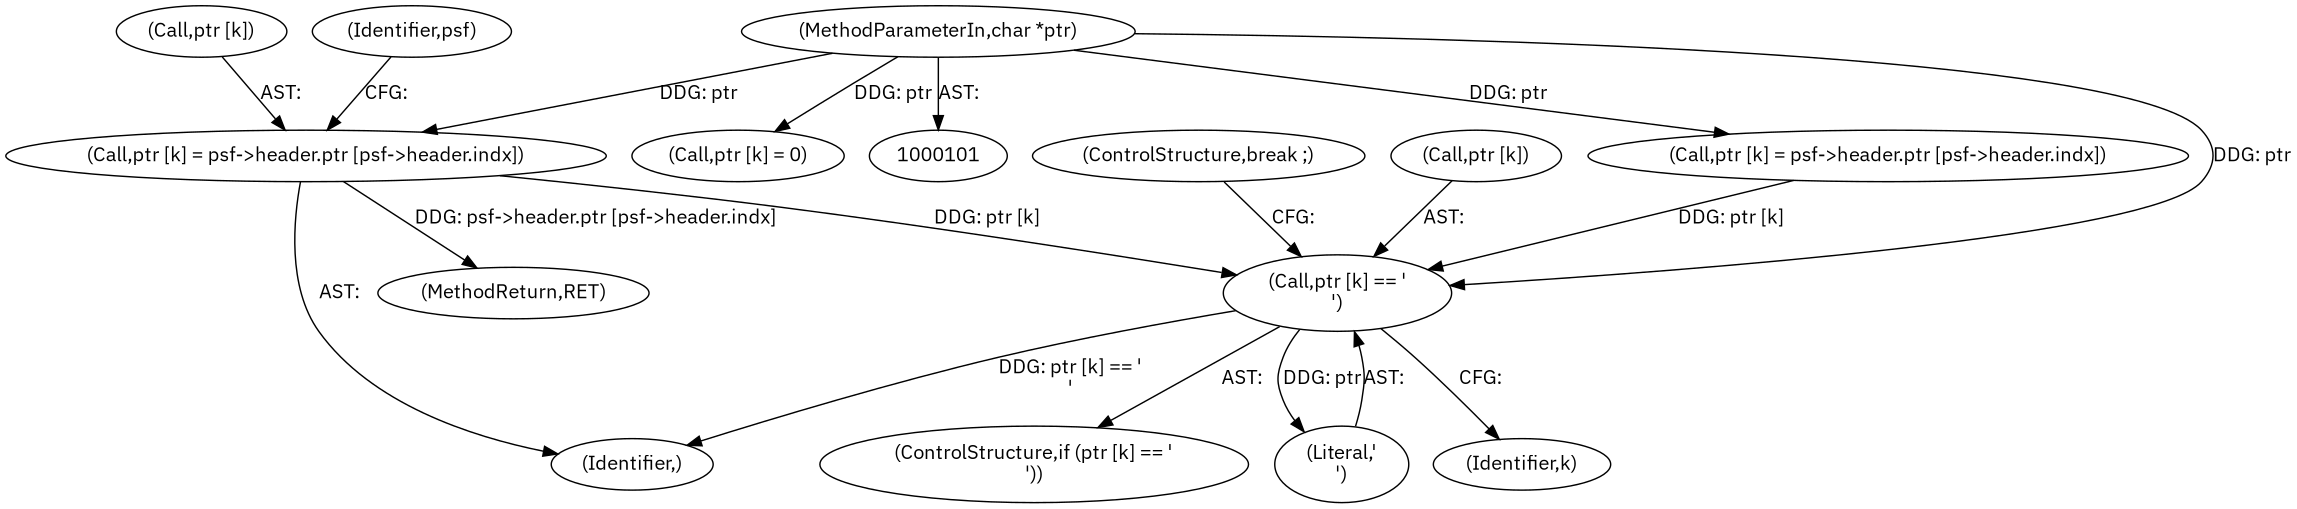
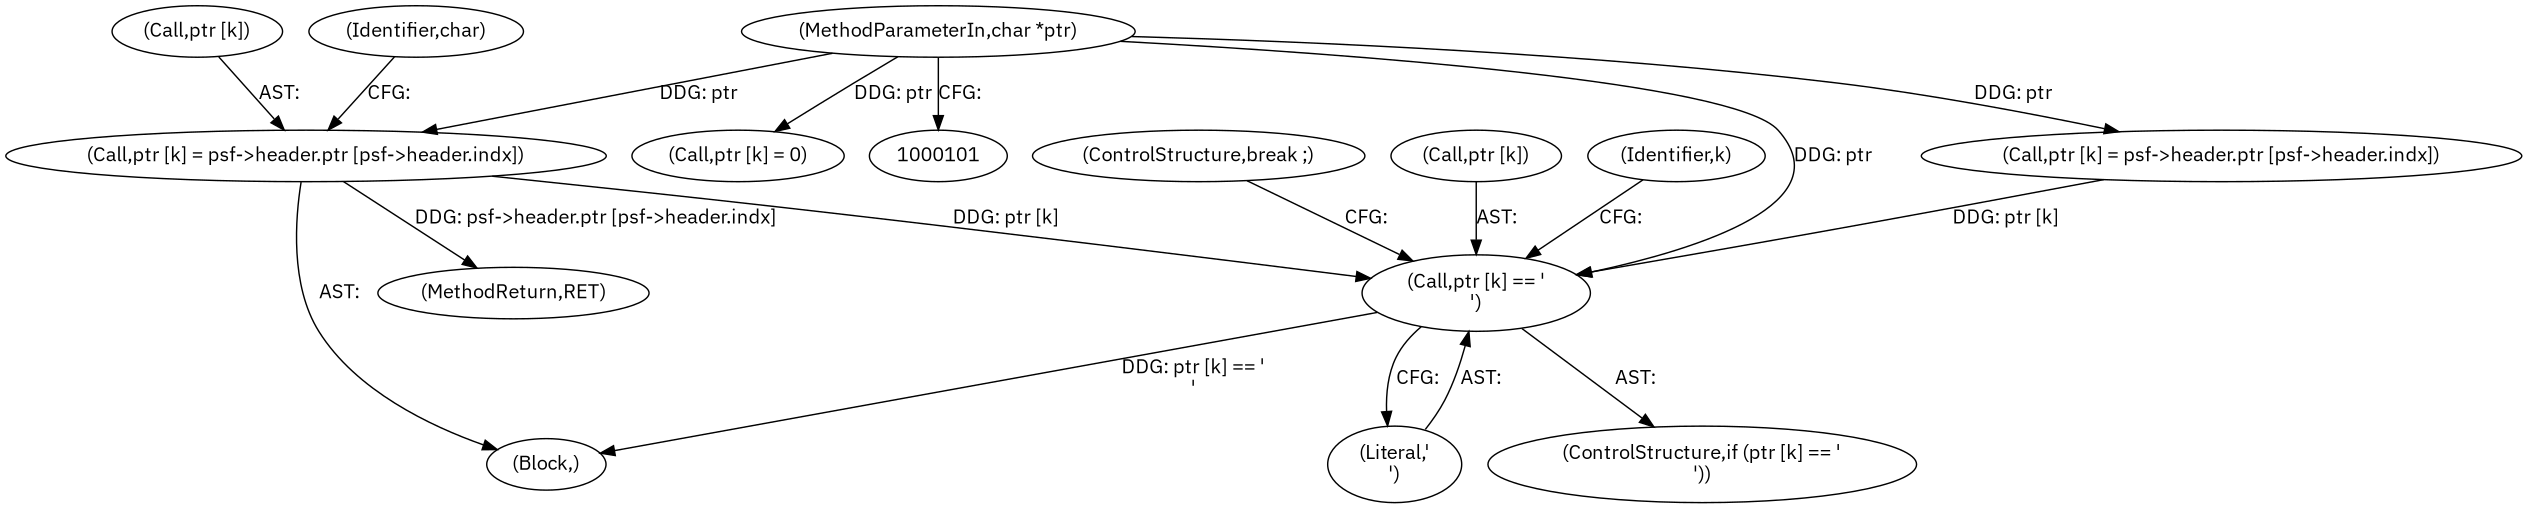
  digraph {
    fontname="IBM Plex Sans"
    node [fontname="IBM Plex Sans"]
    edge [fontname="IBM Plex Sans"]
    n1 [label="(Call,ptr [k] = psf->header.ptr [psf->header.indx])"]
    n2 [label="(Call,ptr [k] == '\n')"]
-   n3 [label="(Identifier,)"]
+   n3 [label="(Block,)"]
    n4 [label="(MethodReturn,RET)"]
    n5 [label="(ControlStructure,if (ptr [k] == '\n'))"]
    n6 [label="(Literal,'\n')"]
    n7 [label="(MethodParameterIn,char *ptr)"]
    n8 [label="(Call,ptr [k] = 0)"]
    n9 [label="(Call,ptr [k] = psf->header.ptr [psf->header.indx])"]
    1000101
    n11 [label="(Call,ptr [k])"]
    n12 [label="(ControlStructure,break ;)"]
-   n13 [label="(Identifier,psf)"]
+   n13 [label="(Identifier,char)"]
    n14 [label="(Call,ptr [k])"]
    n15 [label="(Identifier,k)"]
    n1 -> n2 [label="DDG: ptr [k]"]
    n1 -> n3 [label="AST: "]
    n1 -> n4 [label="DDG: psf->header.ptr [psf->header.indx]"]
    n2 -> n3 [label="DDG: ptr [k] == '\n'"]
    n2 -> n5 [label="AST: "]
-   n2 -> n6 [label="DDG: ptr"]
+   n2 -> n6 [label="CFG: "]
    n6 -> n2 [label="AST: "]
    n7 -> n1 [label="DDG: ptr"]
    n7 -> n2 [label="DDG: ptr"]
    n7 -> n8 [label="DDG: ptr"]
    n7 -> n9 [label="DDG: ptr"]
-   n7 -> 1000101 [label="AST: "]
+   n7 -> 1000101 [label="CFG: "]
    n9 -> n2 [label="DDG: ptr [k]"]
    n11 -> n1 [label="AST: "]
    n12 -> n2 [label="CFG: "]
    n13 -> n1 [label="CFG: "]
    n14 -> n2 [label="AST: "]
-   n2 -> n15 [label="CFG: "]
+   n15 -> n2 [label="CFG: "]
  }
